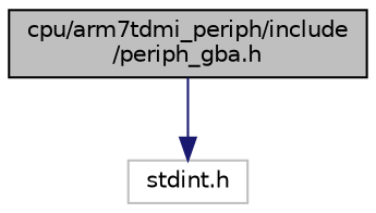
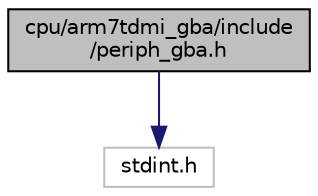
  digraph {
    node [fontname=Helvetica fontsize=10 shape=record style=filled]
-   n1 [color=black fillcolor=grey75 fontcolor=black height=0.2 label="cpu/arm7tdmi_periph/include\l/periph_gba.h" width=0.4]
+   n1 [color=black fillcolor=grey75 fontcolor=black height=0.2 label="cpu/arm7tdmi_gba/include\l/periph_gba.h" width=0.4]
    n2 [color=grey75 fillcolor=white height=0.2 label="stdint.h" width=0.4]
    n1 -> n2 [color=midnightblue fontname=Helvetica fontsize=10 labelfontname=Helvetica labelfontsize=10 style=solid]
  }
